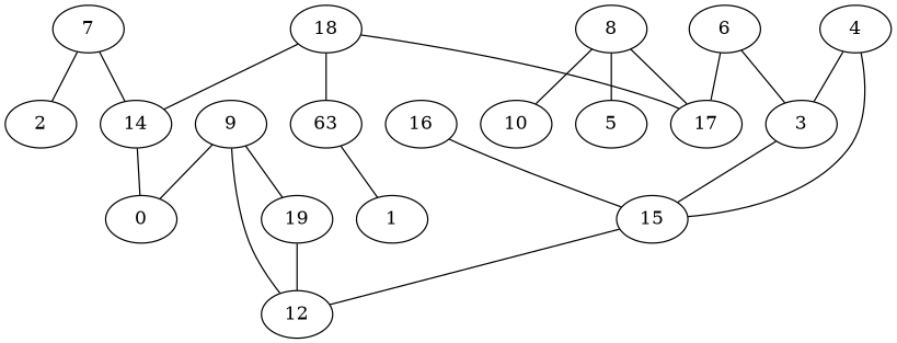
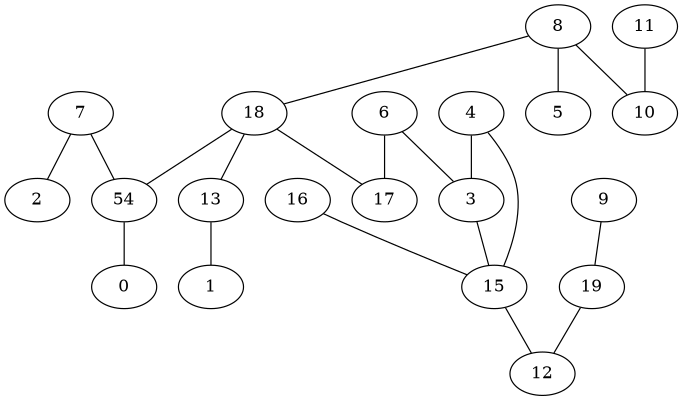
  digraph {
    edge [color=black dir=none]
    7
    2
-   14
+   11
+   14 [label=54]
    10
    0
    16
    15
    12
    3
    9
    19
    6
    17
    18
-   13 [label=63]
+   13
    1
    8
    5
    4
    subgraph sub_1 {
      7
      2
+     11
      14
      10
      0
      16
      15
      12
      3
      9
      19
      6
      17
      18
      13
      1
      8
      5
      4
    }
    7 -> 2
    7 -> 14
+   11 -> 10
    14 -> 0
    16 -> 15
    15 -> 12
    3 -> 15
-   9 -> 0
-   9 -> 12
    9 -> 19
    19 -> 12
    6 -> 3
    6 -> 17
    18 -> 14
    18 -> 17
    18 -> 13
    13 -> 1
    8 -> 10
-   8 -> 17
+   8 -> 18
    8 -> 5
    4 -> 15
    4 -> 3
  }
